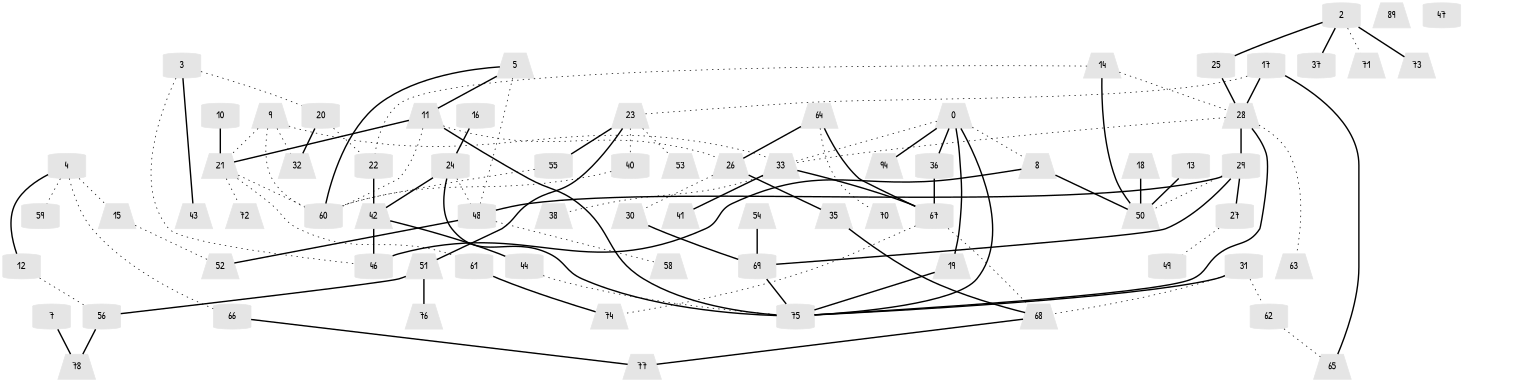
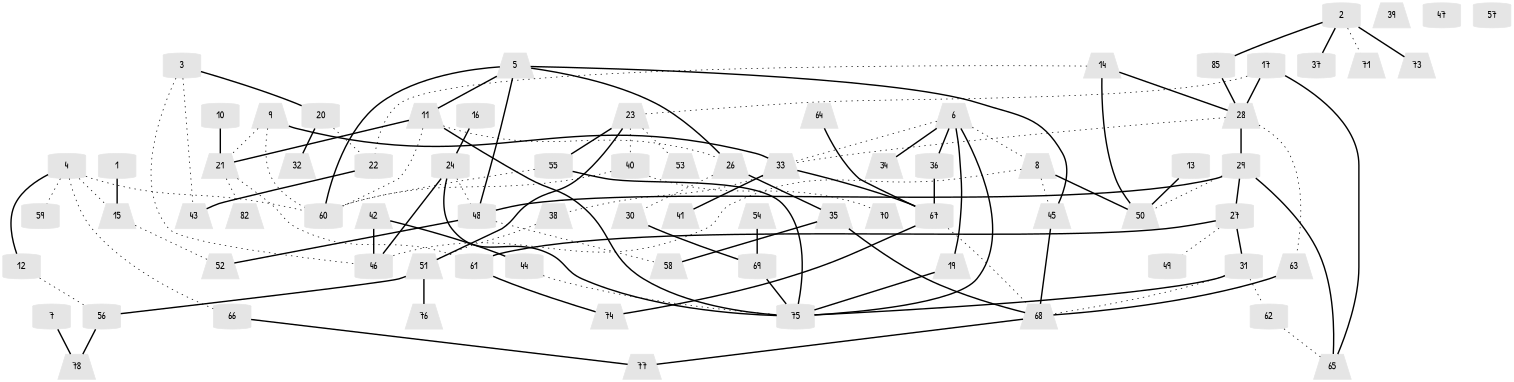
  graph {
    fontname="Patrick Hand"
    node [color=gray90 fontname="Patrick Hand" shape=trapezium style=filled]
    edge [fontname="Patrick Hand" style=bold]
+   1 [shape=cylinder]
    15
    52
    2 [shape=cylinder]
-   25 [shape=cylinder]
+   25 [shape=cylinder label=85]
    37 [shape=cylinder]
    71
    73
    28
    3 [shape=cylinder]
    20 [shape=cylinder]
    43
    46 [shape=cylinder]
    32
    22 [shape=cylinder]
    4 [shape=cylinder]
    12 [shape=cylinder]
    59 [shape=cylinder]
    66 [shape=cylinder]
    56 [shape=cylinder]
    77
    5
    11
    26
+   45
    48 [shape=cylinder]
    60 [shape=cylinder]
    75 [shape=cylinder]
    21
    30
    35
    68
    58
-   6 [label=0]
+   6
    8
    19
    33
-   34 [label=94]
+   34
    36 [shape=cylinder]
    50
    38
    41
    67 [shape=cylinder]
    7 [shape=cylinder]
    78
    9
    61 [shape=cylinder]
-   72
+   72 [label=82]
    10 [shape=cylinder]
    13 [shape=cylinder]
    14
    29 [shape=cylinder]
    63
    16 [shape=cylinder]
    24 [shape=cylinder]
    17 [shape=cylinder]
    23
    65
    40 [shape=cylinder]
    51
    53
    55 [shape=cylinder]
-   18
    74
    76
    69 [shape=cylinder]
    27 [shape=cylinder]
    31 [shape=cylinder]
    49 [shape=cylinder]
    62 [shape=cylinder]
-   39 [label=89]
+   39
    42
    44 [shape=cylinder]
    47 [shape=cylinder]
    54
+   57 [shape=cylinder]
    64
    70
+   1 -- 15
    15 -- 52 [style=dotted]
    2 -- 25
    2 -- 37
    2 -- 71 [style=dotted]
    2 -- 73
    25 -- 28
    28 -- 33 [style=dotted]
    28 -- 29
    28 -- 63 [style=dotted]
-   3 -- 20 [style=dotted]
-   3 -- 43
+   3 -- 20
+   3 -- 43 [style=dotted]
    3 -- 46 [style=dotted]
    20 -- 32
    20 -- 22 [style=dotted]
-   22 -- 42
+   22 -- 43
    4 -- 15 [style=dotted]
    4 -- 12
    4 -- 59 [style=dotted]
    4 -- 66 [style=dotted]
    12 -- 56 [style=dotted]
    66 -- 77
    56 -- 78
    5 -- 11
-   64 -- 26
-   5 -- 48 [style=dotted]
+   5 -- 26
+   5 -- 45
+   5 -- 48
    5 -- 60
    11 -- 26 [style=dotted]
    11 -- 60 [style=dotted]
    11 -- 75
    11 -- 21
    26 -- 30 [style=dotted]
    26 -- 35
+   45 -- 68
    48 -- 52
    48 -- 58 [style=dotted]
-   21 -- 60 [style=dotted]
+   4 -- 60 [style=dotted]
    21 -- 61 [style=dotted]
    21 -- 72 [style=dotted]
    30 -- 69
    35 -- 68
+   35 -- 58
    68 -- 77
    6 -- 75
    6 -- 8 [style=dotted]
    6 -- 19
    6 -- 33 [style=dotted]
    6 -- 34
    6 -- 36
-   8 -- 46
+   8 -- 46 [style=dotted]
+   8 -- 45 [style=dotted]
    8 -- 50
    19 -- 75
    33 -- 38 [style=dotted]
    33 -- 41
    33 -- 67
    36 -- 67
+   38 -- 51 [style=dotted]
    67 -- 68 [style=dotted]
-   67 -- 74 [style=dotted]
+   67 -- 74
    7 -- 78
-   9 -- 32 [style=dotted]
    9 -- 60 [style=dotted]
    9 -- 21 [style=dotted]
-   9 -- 33 [style=dotted]
+   9 -- 33
    61 -- 74
    10 -- 21
    13 -- 50
-   14 -- 28 [style=dotted]
+   14 -- 28
    14 -- 22 [style=dotted]
    14 -- 50
    29 -- 48
    29 -- 50 [style=dotted]
-   29 -- 69
+   29 -- 65
    29 -- 27
+   63 -- 68
    16 -- 24
-   24 -- 42
+   24 -- 46
    24 -- 48 [style=dotted]
    24 -- 75
    17 -- 28
    17 -- 23 [style=dotted]
    17 -- 65
    23 -- 40 [style=dotted]
    23 -- 51
    23 -- 53 [style=dotted]
    23 -- 55
    40 -- 60 [style=dotted]
    51 -- 56
    51 -- 76
    55 -- 60 [style=dotted]
-   28 -- 75
-   18 -- 50
+   55 -- 75
    69 -- 75
+   27 -- 61
+   27 -- 31
    27 -- 49 [style=dotted]
    31 -- 75
    31 -- 68 [style=dotted]
    31 -- 62 [style=dotted]
    62 -- 65 [style=dotted]
    42 -- 46
    42 -- 44
    44 -- 75 [style=dotted]
    54 -- 69
    64 -- 67
-   64 -- 70 [style=dotted]
+   40 -- 70 [style=dotted]
  }
